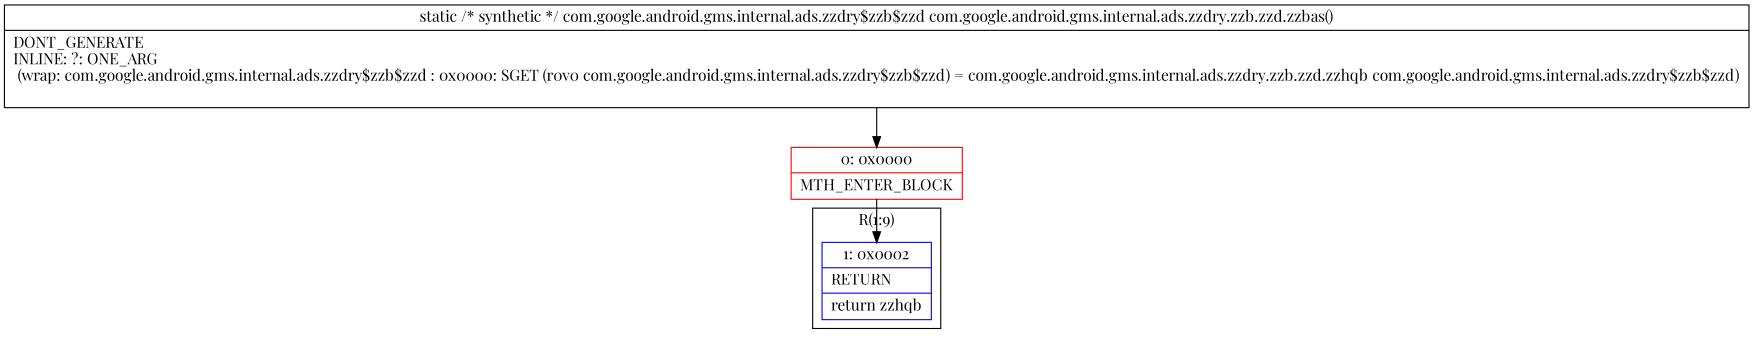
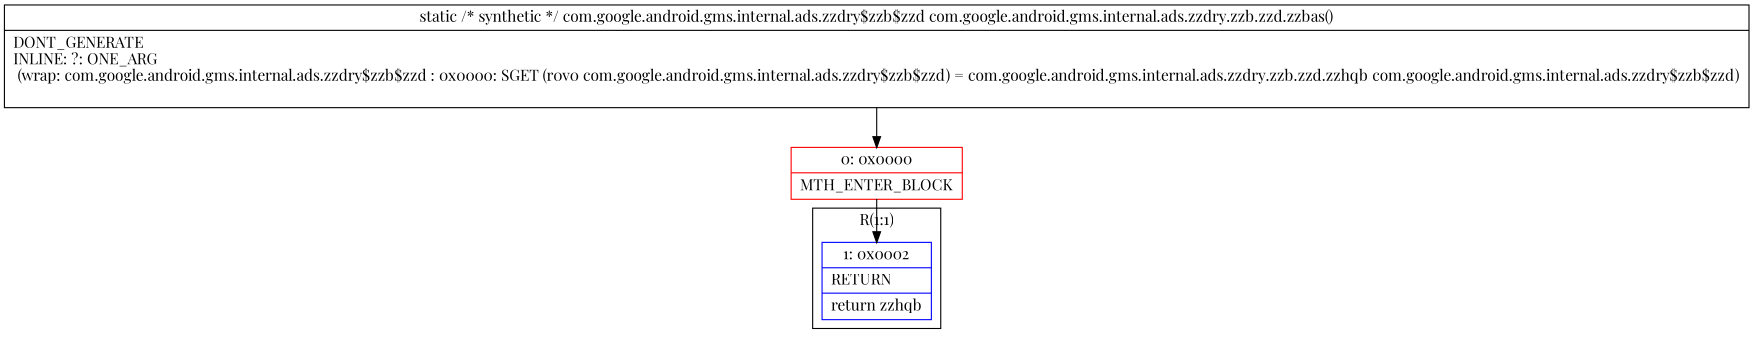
  digraph {
    fontname="Playfair Display"
    node [shape=record fontname="Playfair Display"]
    edge [fontname="Playfair Display"]
    n1 [color=blue label="{1\:\ 0x0002|RETURN\l|return zzhqb\l}"]
    n2 [color=red label="{0\:\ 0x0000|MTH_ENTER_BLOCK\l}"]
    n3 [label="{static \/* synthetic *\/ com.google.android.gms.internal.ads.zzdry$zzb$zzd com.google.android.gms.internal.ads.zzdry.zzb.zzd.zzbas()  | DONT_GENERATE\lINLINE: ?: ONE_ARG  \l  (wrap: com.google.android.gms.internal.ads.zzdry$zzb$zzd : 0x0000: SGET  (r0v0 com.google.android.gms.internal.ads.zzdry$zzb$zzd) =  com.google.android.gms.internal.ads.zzdry.zzb.zzd.zzhqb com.google.android.gms.internal.ads.zzdry$zzb$zzd)\l\l}"]
    subgraph cluster_1 {
-     label="R(1:9)"
+     label="R(1:1)"
      n1
    }
    n2 -> n1
    n3 -> n2
  }
